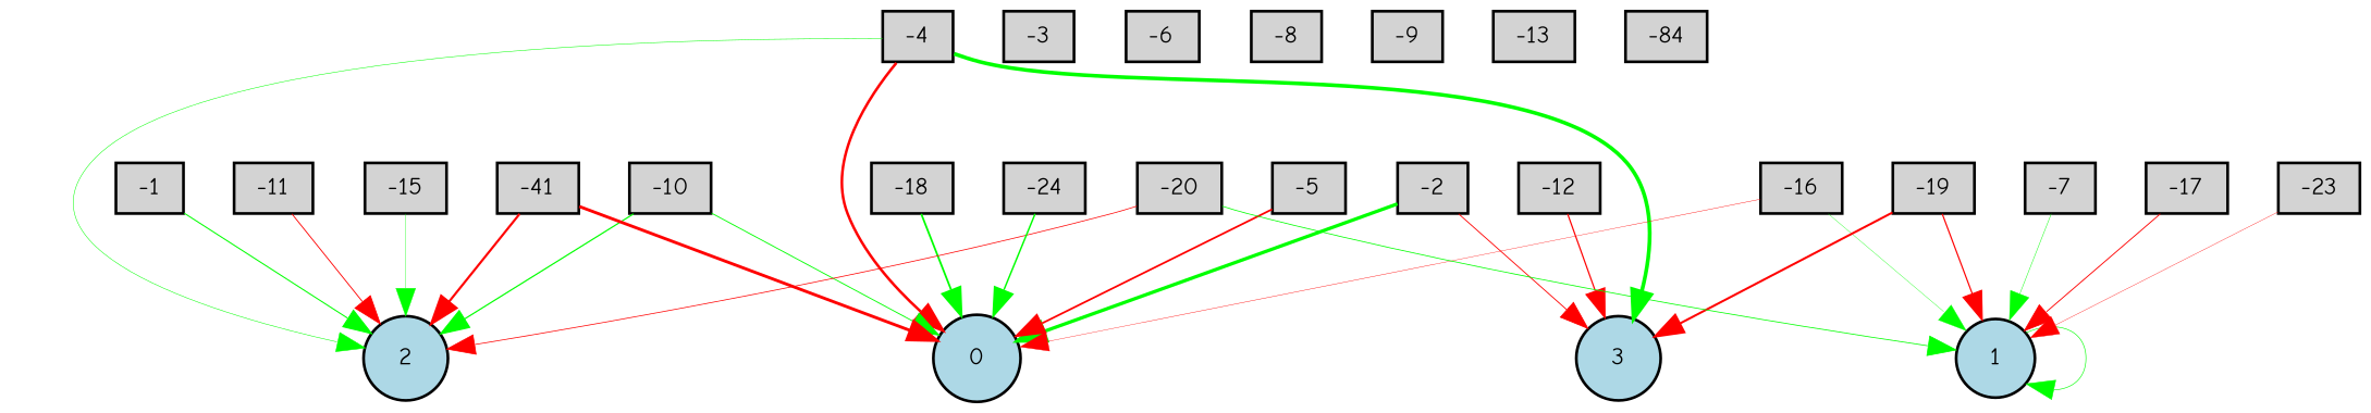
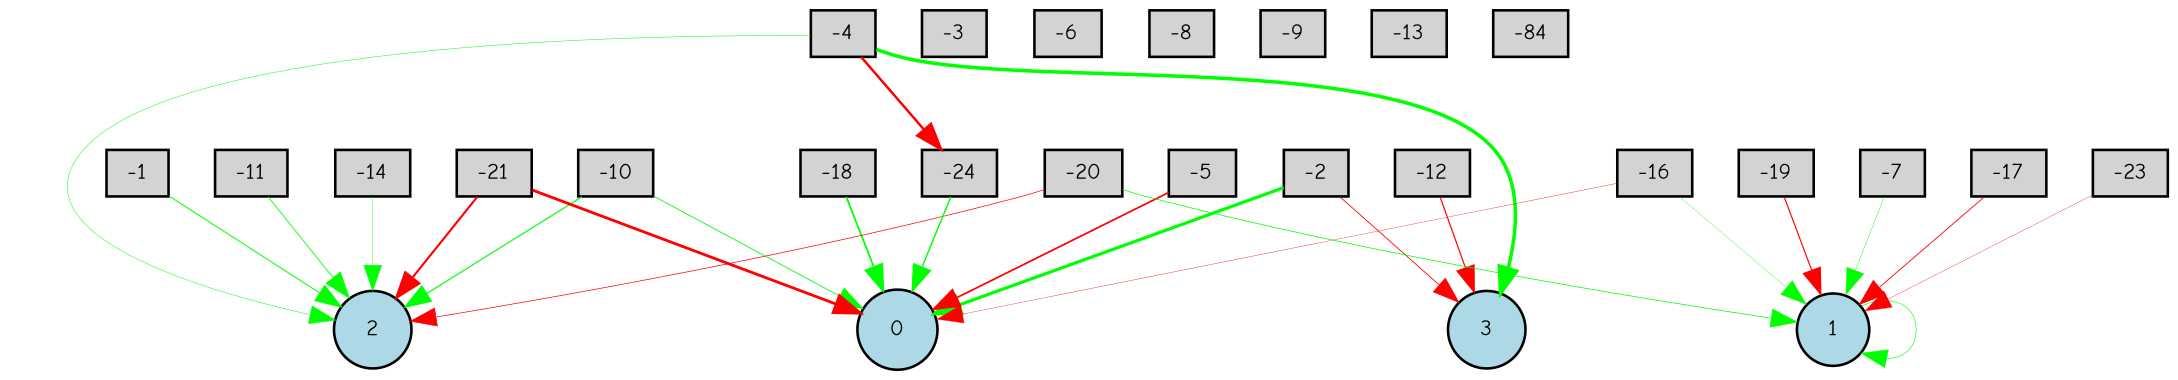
  digraph {
    fontname="Comic Neue"
    node [fillcolor=lightgray fontname="Comic Neue" fontsize=9 shape=box style=filled]
    edge [color=green fontname="Comic Neue" style=solid]
    -1 [height=0.2 width=0.2]
    2 [fillcolor=lightblue height=0.2 shape=circle width=0.2]
    0 [fillcolor=lightblue height=0.2 shape=circle width=0.2]
    -2 [height=0.2 width=0.2]
    3 [fillcolor=lightblue height=0.2 shape=circle width=0.2]
    -3 [height=0.2 width=0.2]
    -4 [height=0.2 width=0.2]
    -5 [height=0.2 width=0.2]
    -6 [height=0.2 width=0.2]
    -7 [height=0.2 width=0.2]
    1 [fillcolor=lightblue height=0.2 shape=circle width=0.2]
    -8 [height=0.2 width=0.2]
    -9 [height=0.2 width=0.2]
    -10 [height=0.2 width=0.2]
    -11 [height=0.2 width=0.2]
    -12 [height=0.2 width=0.2]
    -13 [height=0.2 width=0.2]
    n18 [height=0.2 label=-84 width=0.2]
-   -15 [height=0.2 width=0.2]
+   -15 [height=0.2 width=0.2 label=-14]
    -16 [height=0.2 width=0.2]
    -17 [height=0.2 width=0.2]
    -18 [height=0.2 width=0.2]
    -19 [height=0.2 width=0.2]
    -20 [height=0.2 width=0.2]
-   -21 [height=0.2 width=0.2 label=-41]
+   -21 [height=0.2 width=0.2]
    -23 [height=0.2 width=0.2]
    -24 [height=0.2 width=0.2]
    -1 -> 2 [penwidth=0.3877532495458882]
    -2 -> 0 [penwidth=1.2261749020168058]
    -2 -> 3 [color=red penwidth=0.32583137269853724]
    -4 -> 2 [penwidth=0.18640354680082033]
-   -4 -> 0 [color=red penwidth=0.9563667600326337]
+   -4 -> -24 [color=red penwidth=0.9563667600326337]
    -4 -> 3 [penwidth=1.3604866571707606]
    -5 -> 0 [color=red penwidth=0.6652529134394651]
    -7 -> 1 [penwidth=0.16762212561997647]
    1 -> 1 [penwidth=0.22667179128508028]
    -10 -> 2 [penwidth=0.4502643285412886]
    -10 -> 0 [penwidth=0.33015584659005426]
-   -11 -> 2 [color=red penwidth=0.3345339208105812]
+   -11 -> 2 [penwidth=0.3345339208105812]
    -12 -> 3 [color=red penwidth=0.46281122308997635]
    -15 -> 2 [penwidth=0.13524856206922464]
    -16 -> 0 [color=red penwidth=0.1409527184639338]
    -16 -> 1 [penwidth=0.13277876750588205]
    -17 -> 1 [color=red penwidth=0.339278405181056]
    -18 -> 0 [penwidth=0.674943538313452]
-   -19 -> 3 [color=red penwidth=0.7670400963533651]
    -19 -> 1 [color=red penwidth=0.45051186025758483]
    -20 -> 2 [color=red penwidth=0.2747685169277774]
    -20 -> 1 [penwidth=0.2879151770950277]
    -21 -> 2 [color=red penwidth=0.8119809502923194]
    -21 -> 0 [color=red penwidth=1.0844887887292491]
    -23 -> 1 [color=red penwidth=0.13289080446541868]
    -24 -> 0 [penwidth=0.5545166340505603]
  }
